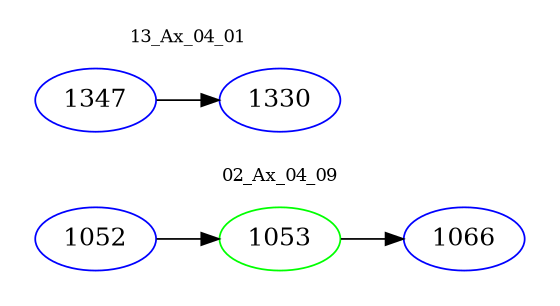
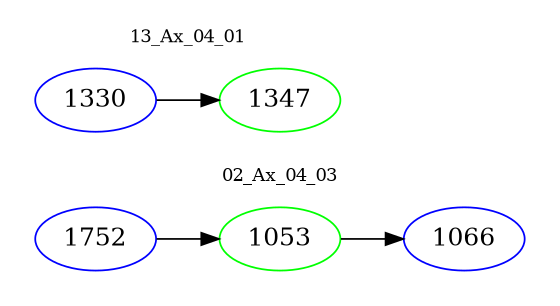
  digraph {
    rankdir=LR
    node [color=blue]
    edge [color=black]
-   n1 [label=1052]
+   n1 [label=1752]
    n2 [color=green label=1053]
    n3 [label=1066]
    n4 [label=1330]
-   n5 [label=1347]
+   n5 [color=green label=1347]
    subgraph cluster_1 {
      color=white
      fontsize=10
-     label="02_Ax_04_09"
+     label="02_Ax_04_03"
      n1
      n2
      n3
    }
    subgraph cluster_2 {
      color=white
      fontsize=10
      label="13_Ax_04_01"
      n4
      n5
    }
    n1 -> n2
    n2 -> n3
-   n5 -> n4
+   n4 -> n5
  }
